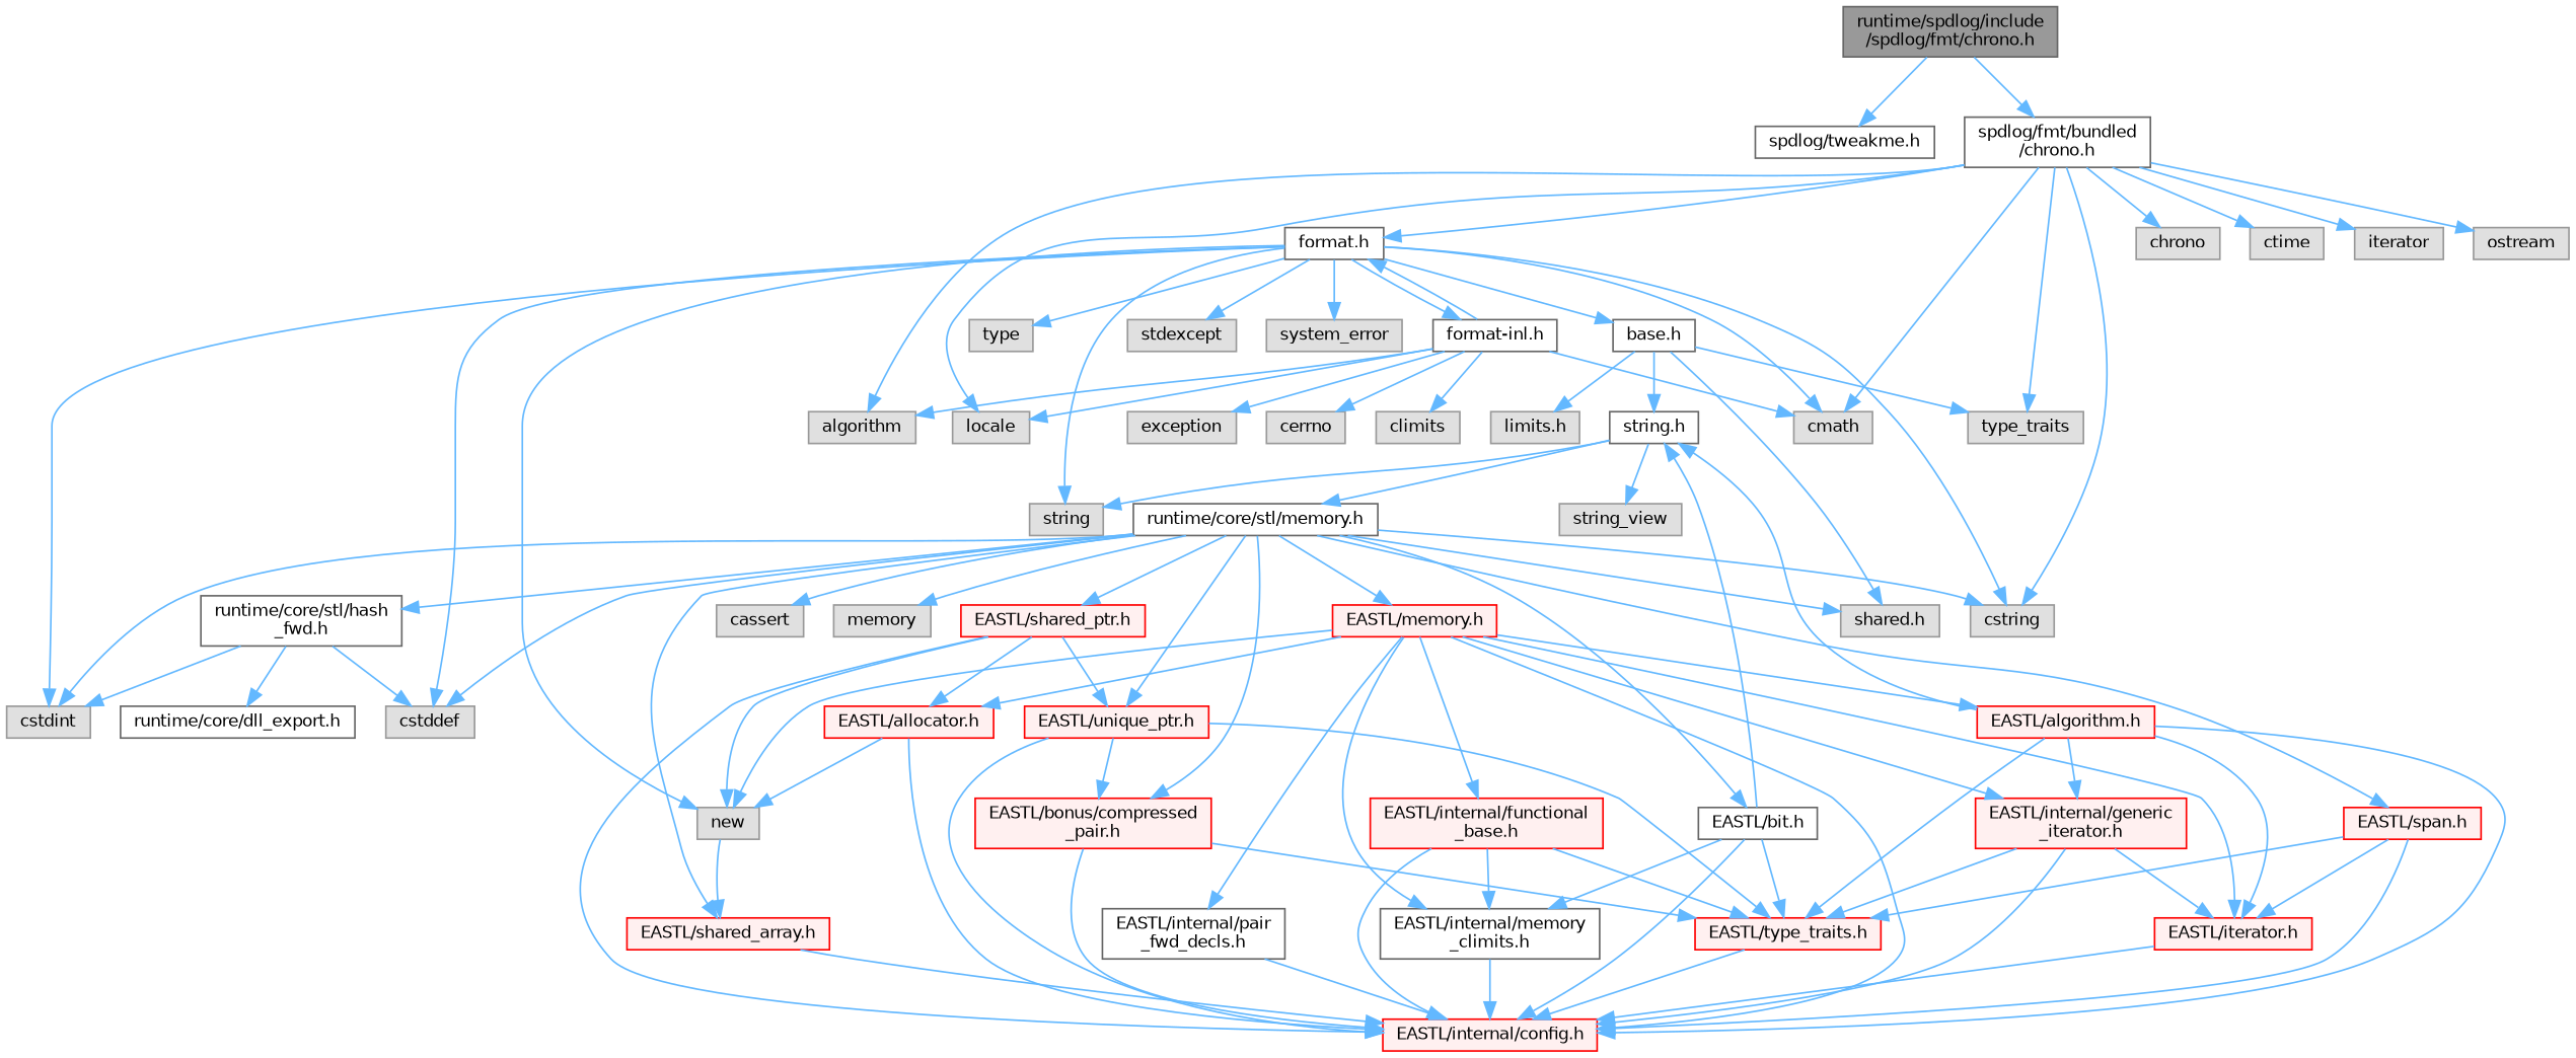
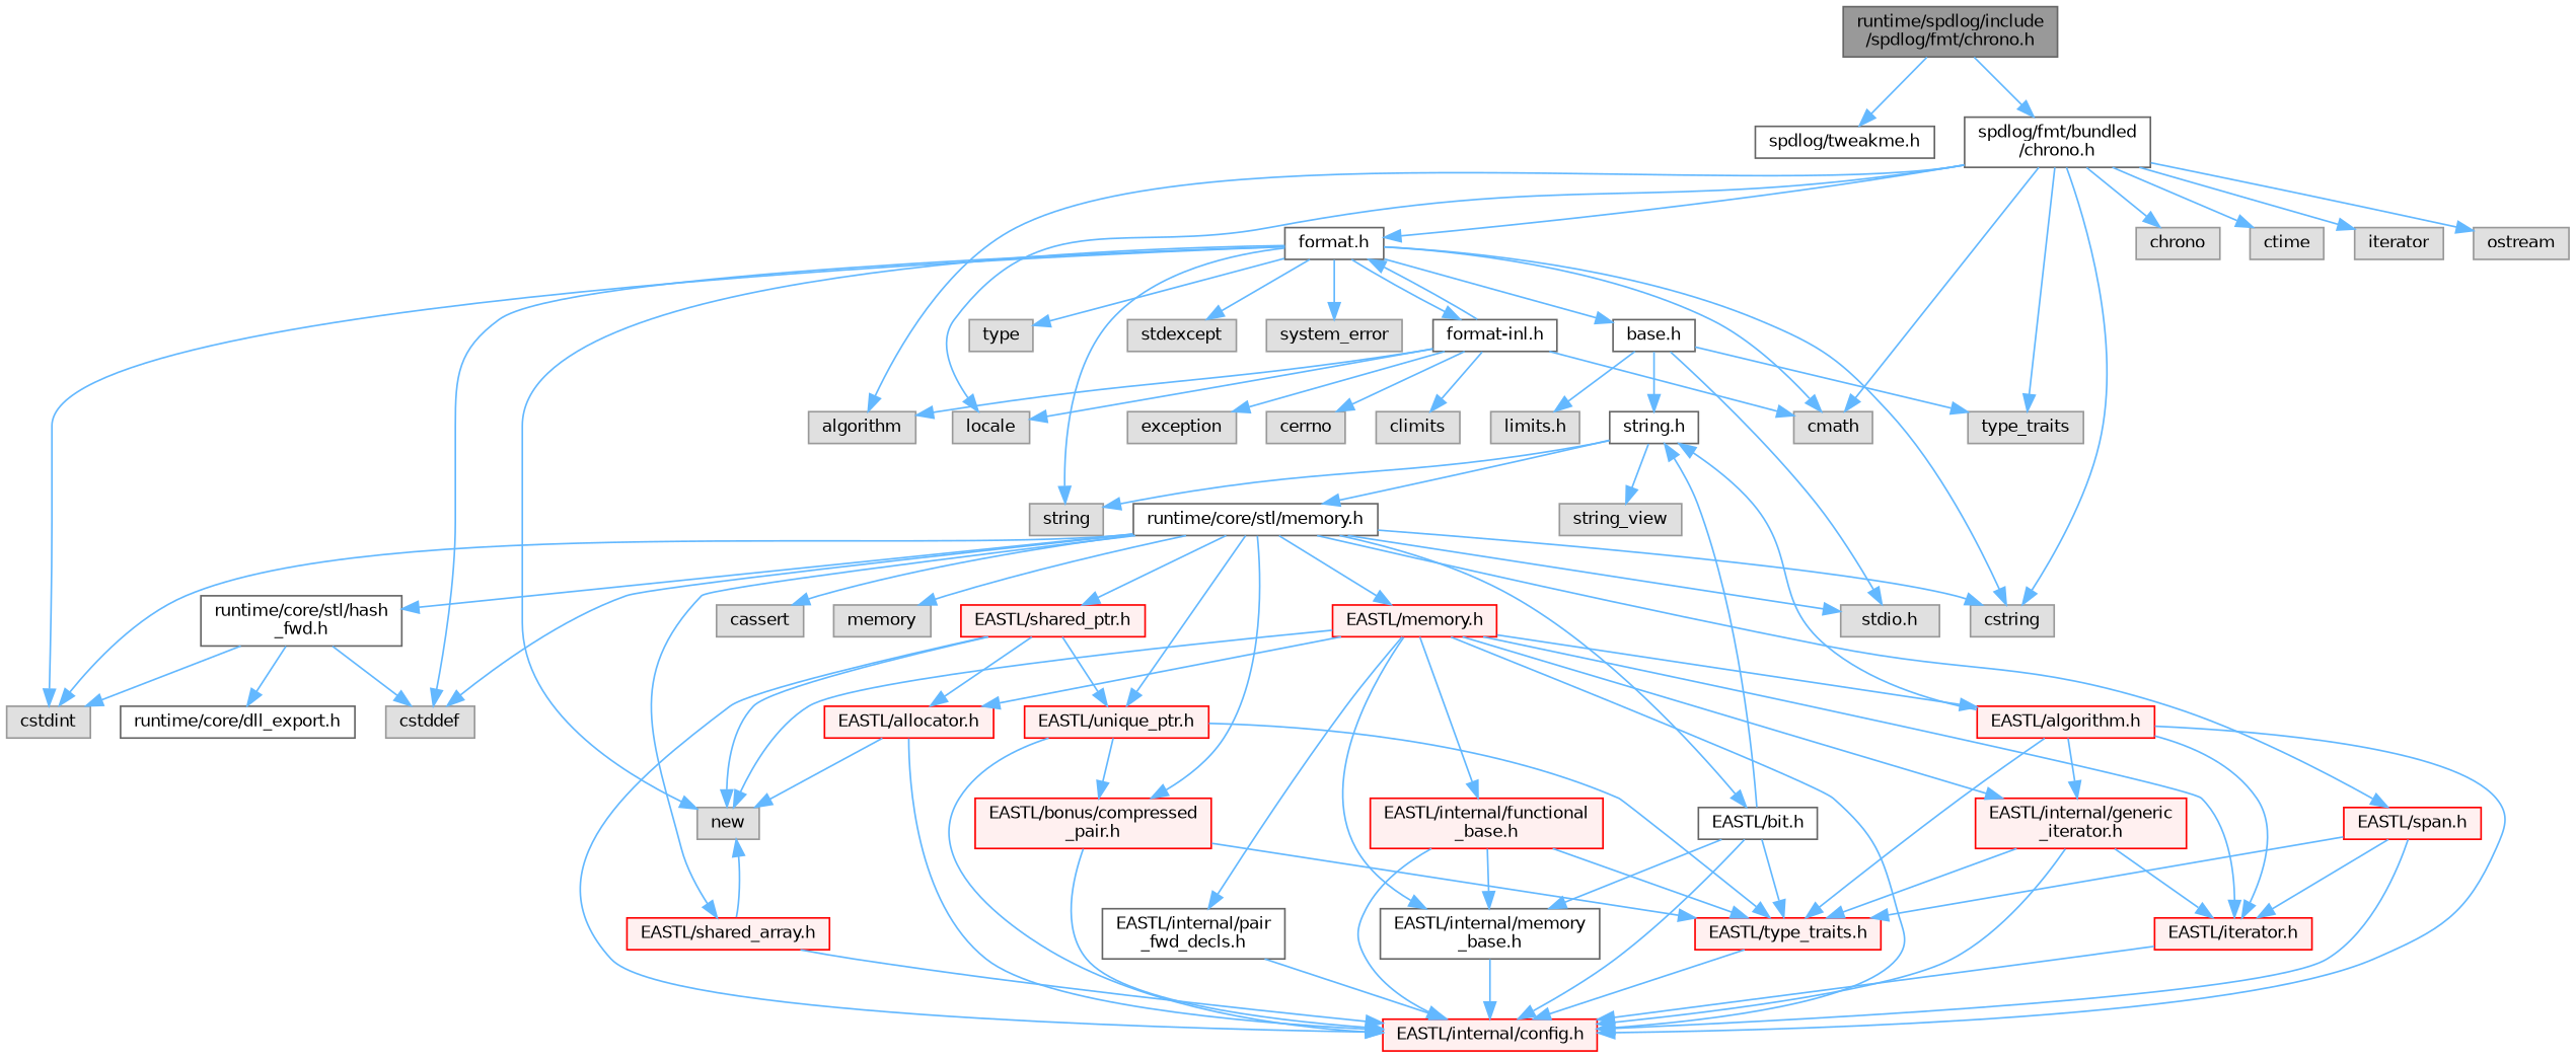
  digraph {
    node [color=grey60 fillcolor="#E0E0E0" fontname=Helvetica fontsize=10 shape=box style=filled]
    edge [color=steelblue1 fontname=Helvetica fontsize=10 labelfontname=Helvetica labelfontsize=10 style=solid]
    n1 [color=gray40 fillcolor=grey60 fontcolor=black height=0.2 label="runtime/spdlog/include\l/spdlog/fmt/chrono.h" width=0.4]
    n2 [color=grey40 fillcolor=white height=0.2 label="spdlog/tweakme.h" width=0.4]
    n3 [color=grey40 fillcolor=white height=0.2 label="spdlog/fmt/bundled\l/chrono.h" width=0.4]
    n4 [height=0.2 label=algorithm width=0.4]
    n5 [height=0.2 label=chrono width=0.4]
    n6 [height=0.2 label=cmath width=0.4]
    n7 [height=0.2 label=cstring width=0.4]
    n8 [height=0.2 label=ctime width=0.4]
    n9 [height=0.2 label=iterator width=0.4]
    n10 [height=0.2 label=locale width=0.4]
    n11 [height=0.2 label=ostream width=0.4]
    n12 [height=0.2 label=type_traits width=0.4]
    n13 [color=grey40 fillcolor=white height=0.2 label="format.h" width=0.4]
    n14 [color=grey40 fillcolor=white height=0.2 label="base.h" width=0.4]
    n15 [height=0.2 label=string width=0.4]
    n16 [height=0.2 label=cstddef width=0.4]
    n17 [height=0.2 label=cstdint width=0.4]
    n18 [height=0.2 label=new width=0.4]
    n19 [height=0.2 label=type width=0.4]
    n20 [height=0.2 label=stdexcept width=0.4]
    n21 [height=0.2 label=system_error width=0.4]
    n22 [color=grey40 fillcolor=white height=0.2 label="format-inl.h" width=0.4]
    n23 [height=0.2 label="limits.h" width=0.4]
-   n24 [height=0.2 label="shared.h" width=0.4]
+   n24 [height=0.2 label="stdio.h" width=0.4]
    n25 [color=grey40 fillcolor=white height=0.2 label="string.h" width=0.4]
    n26 [height=0.2 label=cerrno width=0.4]
    n27 [height=0.2 label=climits width=0.4]
    n28 [height=0.2 label=exception width=0.4]
    n29 [height=0.2 label=string_view width=0.4]
    n30 [color=grey40 fillcolor=white height=0.2 label="runtime/core/stl/memory.h" width=0.4]
    n31 [height=0.2 label=cassert width=0.4]
    n32 [height=0.2 label=memory width=0.4]
    n33 [color=grey40 fillcolor=white height=0.2 label="EASTL/bit.h" width=0.4]
    n34 [color=red fillcolor="#FFF0F0" height=0.2 label="EASTL/memory.h" width=0.4]
    n35 [color=red fillcolor="#FFF0F0" height=0.2 label="EASTL/shared_array.h" width=0.4]
    n36 [color=red fillcolor="#FFF0F0" height=0.2 label="EASTL/unique_ptr.h" width=0.4]
    n37 [color=red fillcolor="#FFF0F0" height=0.2 label="EASTL/bonus/compressed\l_pair.h" width=0.4]
    n38 [color=red fillcolor="#FFF0F0" height=0.2 label="EASTL/shared_ptr.h" width=0.4]
    n39 [color=red fillcolor="#FFF0F0" height=0.2 label="EASTL/span.h" width=0.4]
    n40 [color=grey40 fillcolor=white height=0.2 label="runtime/core/stl/hash\l_fwd.h" width=0.4]
    n41 [color=red fillcolor="#FFF0F0" height=0.2 label="EASTL/internal/config.h" width=0.4]
-   n42 [color=grey40 fillcolor=white height=0.2 label="EASTL/internal/memory\l_climits.h" width=0.4]
+   n42 [color=grey40 fillcolor=white height=0.2 label="EASTL/internal/memory\l_base.h" width=0.4]
    n43 [color=red fillcolor="#FFF0F0" height=0.2 label="EASTL/type_traits.h" width=0.4]
    n44 [color=red fillcolor="#FFF0F0" height=0.2 label="EASTL/internal/generic\l_iterator.h" width=0.4]
    n45 [color=red fillcolor="#FFF0F0" height=0.2 label="EASTL/iterator.h" width=0.4]
    n46 [color=grey40 fillcolor=white height=0.2 label="EASTL/internal/pair\l_fwd_decls.h" width=0.4]
    n47 [color=red fillcolor="#FFF0F0" height=0.2 label="EASTL/internal/functional\l_base.h" width=0.4]
    n48 [color=red fillcolor="#FFF0F0" height=0.2 label="EASTL/algorithm.h" width=0.4]
    n49 [color=red fillcolor="#FFF0F0" height=0.2 label="EASTL/allocator.h" width=0.4]
    n50 [color=grey40 fillcolor=white height=0.2 label="runtime/core/dll_export.h" width=0.4]
    n1 -> n2
    n1 -> n3
    n3 -> n4
    n3 -> n5
    n3 -> n6
    n3 -> n7
    n3 -> n8
    n3 -> n9
    n3 -> n10
    n3 -> n11
    n3 -> n12
    n3 -> n13
    n13 -> n6
    n13 -> n7
    n13 -> n14
    n13 -> n15
    n13 -> n16
    n13 -> n17
    n13 -> n18
    n13 -> n19
    n13 -> n20
    n13 -> n21
    n13 -> n22
    n14 -> n12
    n14 -> n23
    n14 -> n24
    n14 -> n25
    n22 -> n4
    n22 -> n6
    n22 -> n10
    n22 -> n13
    n22 -> n26
    n22 -> n27
    n22 -> n28
    n25 -> n15
    n25 -> n29
    n25 -> n30
    n30 -> n7
    n30 -> n16
    n30 -> n17
    n30 -> n24
    n30 -> n31
    n30 -> n32
    n30 -> n33
    n30 -> n34
    n30 -> n35
    n30 -> n36
    n30 -> n37
    n30 -> n38
    n30 -> n39
    n30 -> n40
    n33 -> n25
    n33 -> n41
    n33 -> n42
    n33 -> n43
    n34 -> n18
    n34 -> n41
    n34 -> n42
    n34 -> n44
    n34 -> n45
    n34 -> n46
    n34 -> n47
    n34 -> n48
    n34 -> n49
-   n18 -> n35
+   n35 -> n18
    n35 -> n41
    n36 -> n37
    n36 -> n41
    n36 -> n43
    n37 -> n41
    n37 -> n43
    n38 -> n18
    n38 -> n36
    n38 -> n41
    n38 -> n49
    n39 -> n41
    n39 -> n43
    n39 -> n45
    n40 -> n16
    n40 -> n17
    n40 -> n50
    n42 -> n41
    n43 -> n41
    n44 -> n41
    n44 -> n43
    n44 -> n45
    n45 -> n41
    n46 -> n41
    n47 -> n41
    n47 -> n42
    n47 -> n43
    n48 -> n25
    n48 -> n41
    n48 -> n43
    n48 -> n44
    n48 -> n45
    n49 -> n18
    n49 -> n41
  }
